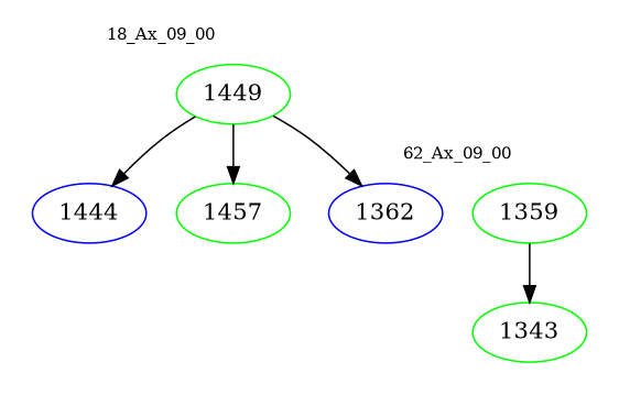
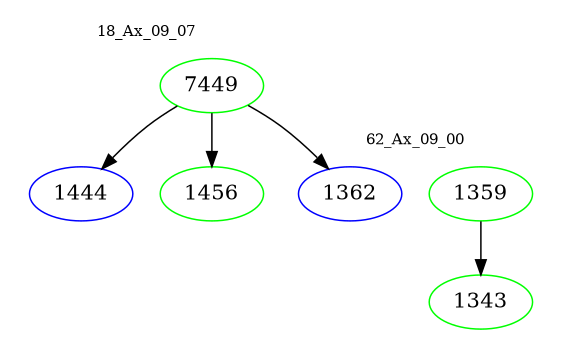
  digraph {
    node [color=green]
    edge [color=black]
-   n1 [label=1449]
+   n1 [label=7449]
    n2 [color=blue label=1444]
-   n3 [label=1457]
+   n3 [label=1456]
    n4 [label=1359]
    n5 [label=1343]
    n6 [color=blue label=1362]
    subgraph cluster_1 {
      color=white
      fontsize=10
-     label="18_Ax_09_00"
+     label="18_Ax_09_07"
      n1
      n2
      n3
    }
    subgraph cluster_2 {
      color=white
      fontsize=10
      label="62_Ax_09_00"
      n4
      n5
      n6
    }
    n1 -> n2
    n1 -> n3
    n1 -> n6
    n4 -> n5
  }
